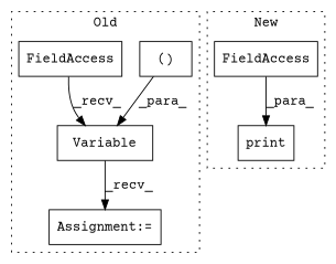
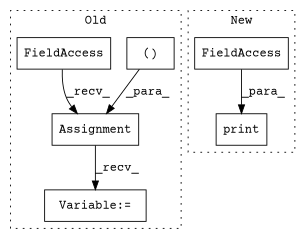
  digraph {
    fontname="Courier Prime"
    node [a=32 fontname="Courier Prime" shape=box]
    edge [fontname="Courier Prime"]
-   n1 [l="9,1" label=Variable s="1907,1922"]
-   n2 [a=7 l=1 label="Assignment:=" s=1891]
+   n1 [l="9,1" label=Assignment s="1907,1922"]
+   n2 [a=7 l=1 label="Variable:=" s=1891]
    n3 [a=106 l=15 label="()" s=1805]
    n4 [a=22 l=14 label=FieldAccess s=1892]
    n5 [l="6,1" label=print s="1947,1974"]
    n6 [a=22 l=21 label=FieldAccess s=1953]
    subgraph cluster_1 {
      label=Old
      style=dotted
      n1
      n2
      n3
      n4
    }
    subgraph cluster_2 {
      label=New
      style=dotted
      n5
      n6
    }
    n1 -> n2 [label=_recv_]
    n3 -> n1 [label=_para_]
    n4 -> n1 [label=_recv_]
    n6 -> n5 [label=_para_]
  }
